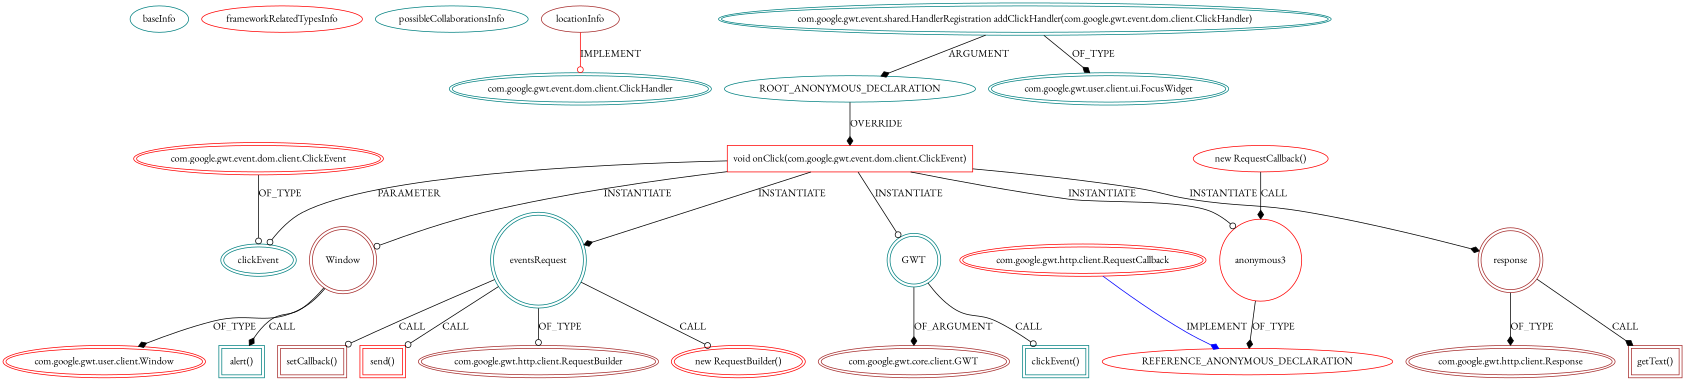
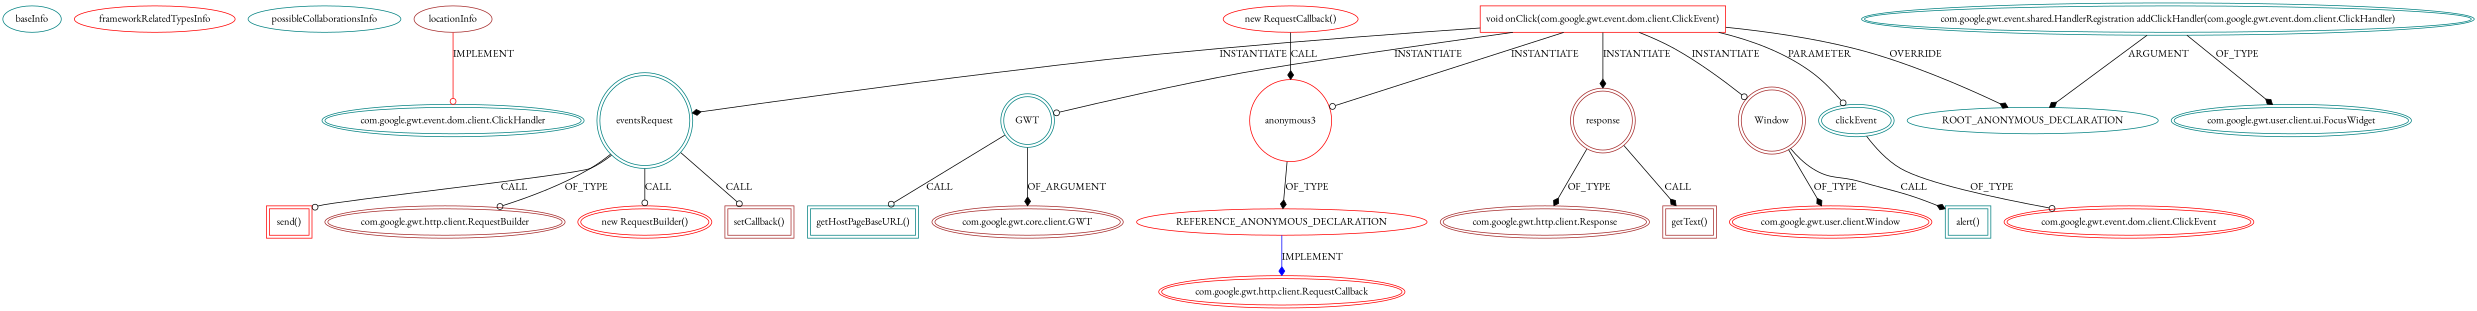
  digraph {
    fontname="EB Garamond"
    node [color=teal fontname="EB Garamond" isFrameworkType=true peripheries=2 vertexType=FRAMEWORK_CLASS_TYPE]
    edge [arrowhead=diamond fontname="EB Garamond"]
    baseInfo [category=extension_graph graphId=4 isAnonymous=true possibleRelation=true isFrameworkType="" peripheries="" vertexType=""]
    frameworkRelatedTypesInfo [0="com.google.gwt.event.dom.client.ClickHandler" color=red isFrameworkType="" peripheries="" vertexType=""]
    possibleCollaborationsInfo [0="4~OVERRIDING_METHOD_DECLARATION-INSTANTIATION-~com.google.gwt.event.dom.client.ClickHandler ~com.google.gwt.http.client.RequestCallback ~true~true" isFrameworkType="" peripheries="" vertexType=""]
    locationInfo [color=brown contextSignature="com.google.gwt.user.client.ui.Widget searchWidget()" filePath="/12010994-GLI-TP1/GLI-TP1-master/src/main/java/fr/istic/m2gl/gli/client/gli.java" graphId=4 projectName="12010994-GLI-TP1" isFrameworkType="" peripheries="" vertexType=""]
    n5 [label="com.google.gwt.event.dom.client.ClickHandler" vertexType=FRAMEWORK_INTERFACE_TYPE]
    n6 [isFrameworkType=false label=ROOT_ANONYMOUS_DECLARATION vertexType=ROOT_ANONYMOUS_DECLARATION peripheries=""]
    n7 [color=red isFrameworkType=false label="void onClick(com.google.gwt.event.dom.client.ClickEvent)" shape=box vertexType=OVERRIDING_METHOD_DECLARATION peripheries=""]
    n8 [label=clickEvent vertexType=PARAMETER_DECLARATION]
    n9 [label=eventsRequest shape=circle vertexType=VARIABLE_EXPRESION]
    n10 [label=GWT shape=circle vertexType=VARIABLE_EXPRESION]
    n11 [color=red isFrameworkType=false label=anonymous3 shape=circle vertexType=VARIABLE_EXPRESION peripheries=""]
    n12 [color=brown label=response shape=circle vertexType=VARIABLE_EXPRESION]
    n13 [color=brown label=Window shape=circle vertexType=VARIABLE_EXPRESION]
    n14 [label="com.google.gwt.event.shared.HandlerRegistration addClickHandler(com.google.gwt.event.dom.client.ClickHandler)" vertexType=OUTSIDE_CALL]
    n15 [label="com.google.gwt.user.client.ui.FocusWidget"]
    n16 [color=red label="com.google.gwt.event.dom.client.ClickEvent"]
    n17 [color=brown label="com.google.gwt.http.client.RequestBuilder"]
    n18 [color=red label="new RequestBuilder()" vertexType=CONSTRUCTOR_CALL]
    n19 [color=brown label="setCallback()" shape=box vertexType=INSIDE_CALL]
    n20 [color=red label="send()" shape=box vertexType=INSIDE_CALL]
    n21 [color=brown label="com.google.gwt.core.client.GWT"]
-   n22 [label="clickEvent()" shape=box vertexType=INSIDE_CALL]
+   n22 [label="getHostPageBaseURL()" shape=box vertexType=INSIDE_CALL]
    n23 [color=red isFrameworkType=false label=REFERENCE_ANONYMOUS_DECLARATION vertexType=REFERENCE_ANONYMOUS_DECLARATION peripheries=""]
    n24 [color=brown label="com.google.gwt.http.client.Response"]
    n25 [color=brown label="getText()" shape=box vertexType=INSIDE_CALL]
    n26 [color=red label="com.google.gwt.user.client.Window"]
    n27 [label="alert()" shape=box vertexType=INSIDE_CALL]
    n28 [color=red label="com.google.gwt.http.client.RequestCallback" vertexType=FRAMEWORK_INTERFACE_TYPE]
    n29 [color=red isFrameworkType=false label="new RequestCallback()" vertexType=CONSTRUCTOR_CALL peripheries=""]
    locationInfo -> n5 [arrowhead=odot color=red label=IMPLEMENT]
-   n6 -> n7 [label=OVERRIDE]
+   n7 -> n6 [label=OVERRIDE]
    n7 -> n8 [arrowhead=odot label=PARAMETER]
    n7 -> n9 [label=INSTANTIATE]
    n7 -> n10 [arrowhead=odot label=INSTANTIATE]
    n7 -> n11 [arrowhead=odot label=INSTANTIATE]
    n7 -> n12 [label=INSTANTIATE]
    n7 -> n13 [arrowhead=odot label=INSTANTIATE]
-   n16 -> n8 [arrowhead=odot label=OF_TYPE]
+   n8 -> n16 [arrowhead=odot label=OF_TYPE]
    n9 -> n17 [arrowhead=odot label=OF_TYPE]
    n9 -> n18 [arrowhead=odot label=CALL]
    n9 -> n19 [arrowhead=odot label=CALL]
    n9 -> n20 [arrowhead=odot label=CALL]
    n10 -> n21 [label=OF_ARGUMENT]
    n10 -> n22 [arrowhead=odot label=CALL]
    n11 -> n23 [label=OF_TYPE]
    n12 -> n24 [label=OF_TYPE]
    n12 -> n25 [label=CALL]
    n13 -> n26 [label=OF_TYPE]
    n13 -> n27 [label=CALL]
    n14 -> n6 [label=ARGUMENT]
    n14 -> n15 [label=OF_TYPE]
-   n28 -> n23 [color=blue label=IMPLEMENT]
+   n23 -> n28 [color=blue label=IMPLEMENT]
    n29 -> n11 [label=CALL]
  }
